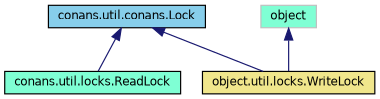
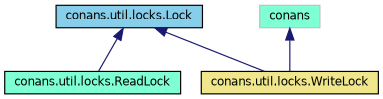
  digraph {
    node [color=black fillcolor=aquamarine fontname=Helvetica fontsize=10 shape=record style=filled]
    edge [color=midnightblue dir=back fontname=Helvetica fontsize=10 labelfontname=Helvetica labelfontsize=10 style=solid]
-   n1 [fillcolor=skyblue fontcolor=black height=0.2 label="conans.util.conans.Lock" width=0.4]
+   n1 [fillcolor=skyblue fontcolor=black height=0.2 label="conans.util.locks.Lock" width=0.4]
    n2 [height=0.2 label="conans.util.locks.ReadLock" width=0.4]
-   n3 [fillcolor=khaki height=0.2 label="object.util.locks.WriteLock" width=0.4]
-   n4 [color=grey75 height=0.2 label=object width=0.4]
+   n3 [fillcolor=khaki height=0.2 label="conans.util.locks.WriteLock" width=0.4]
+   n4 [color=grey75 height=0.2 label=conans width=0.4]
    n1 -> n2
    n1 -> n3
    n4 -> n3
  }
